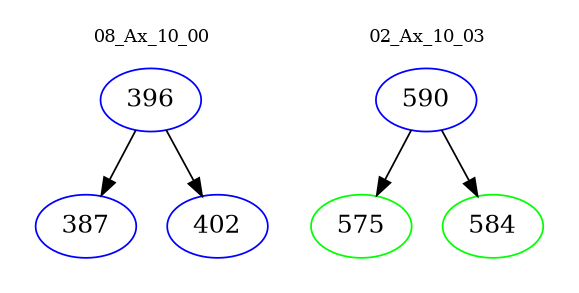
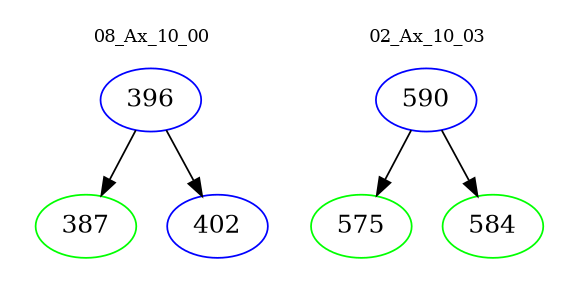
  digraph {
    node [color=blue]
    edge [color=black]
    n1 [label=396]
-   n2 [label=387]
+   n2 [color=green label=387]
    n3 [label=402]
    n4 [label=590]
    n5 [color=green label=575]
    n6 [color=green label=584]
    subgraph cluster_1 {
      color=white
      fontsize=10
      label="08_Ax_10_00"
      n1
      n2
      n3
    }
    subgraph cluster_2 {
      color=white
      fontsize=10
      label="02_Ax_10_03"
      n4
      n5
      n6
    }
    n1 -> n2
    n1 -> n3
    n4 -> n5
    n4 -> n6
  }
